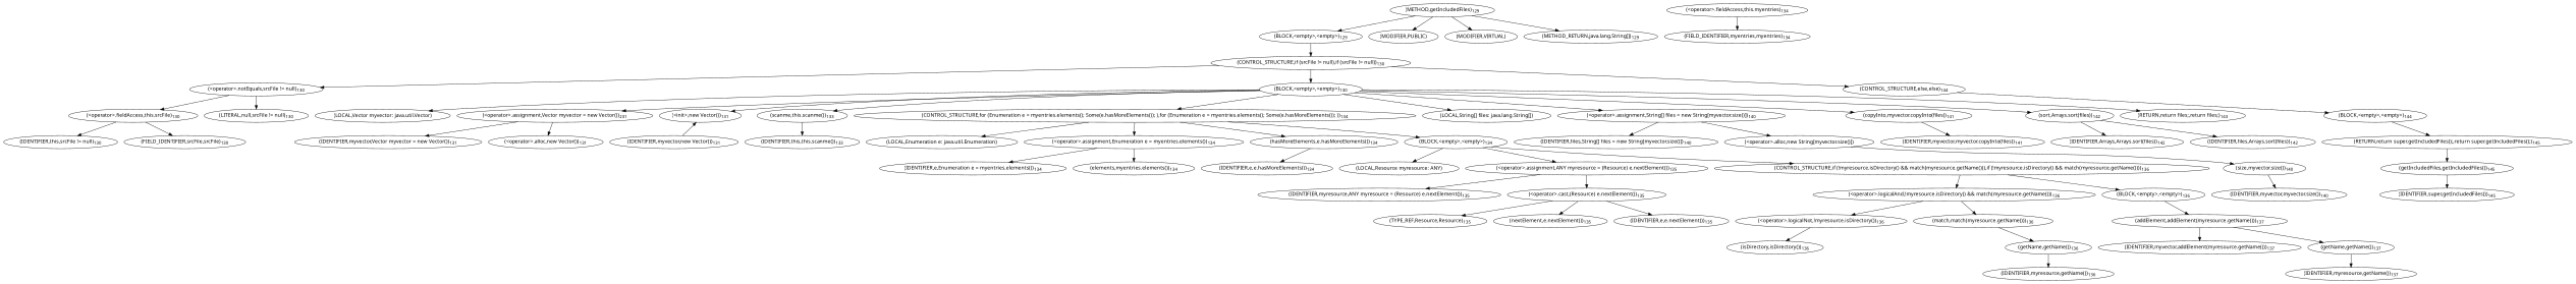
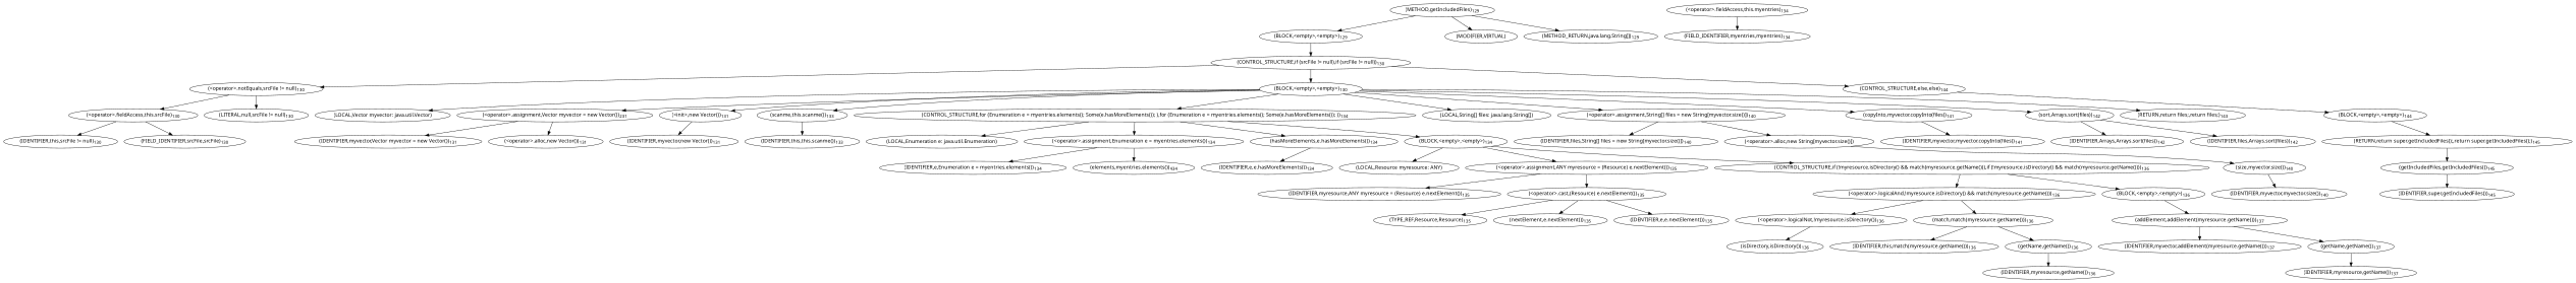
  digraph {
    fontname="Noto Sans"
    node [fontname="Noto Sans"]
    edge [fontname="Noto Sans"]
    n1 [label=<(METHOD,getIncludedFiles)<SUB>129</SUB>>]
    n2 [label=<(BLOCK,&lt;empty&gt;,&lt;empty&gt;)<SUB>129</SUB>>]
-   n3 [label=<(MODIFIER,PUBLIC)>]
    n4 [label=<(MODIFIER,VIRTUAL)>]
    n5 [label=<(METHOD_RETURN,java.lang.String[])<SUB>129</SUB>>]
    n6 [label=<(CONTROL_STRUCTURE,if (srcFile != null),if (srcFile != null))<SUB>130</SUB>>]
    n7 [label=<(&lt;operator&gt;.notEquals,srcFile != null)<SUB>130</SUB>>]
    n8 [label=<(BLOCK,&lt;empty&gt;,&lt;empty&gt;)<SUB>130</SUB>>]
    n9 [label=<(CONTROL_STRUCTURE,else,else)<SUB>144</SUB>>]
    n10 [label=<(&lt;operator&gt;.fieldAccess,this.srcFile)<SUB>130</SUB>>]
    n11 [label=<(LITERAL,null,srcFile != null)<SUB>130</SUB>>]
    n12 [label=<(LOCAL,Vector myvector: java.util.Vector)>]
    n13 [label=<(&lt;operator&gt;.assignment,Vector myvector = new Vector())<SUB>231</SUB>>]
    n14 [label=<(&lt;init&gt;,new Vector())<SUB>131</SUB>>]
    n15 [label=<(scanme,this.scanme())<SUB>133</SUB>>]
    n16 [label=<(CONTROL_STRUCTURE,for (Enumeration e = myentries.elements(); Some(e.hasMoreElements()); ),for (Enumeration e = myentries.elements(); Some(e.hasMoreElements()); ))<SUB>134</SUB>>]
    n17 [label=<(LOCAL,String[] files: java.lang.String[])>]
    n18 [label=<(&lt;operator&gt;.assignment,String[] files = new String[myvector.size()])<SUB>140</SUB>>]
    n19 [label=<(copyInto,myvector.copyInto(files))<SUB>141</SUB>>]
    n20 [label=<(sort,Arrays.sort(files))<SUB>142</SUB>>]
    n21 [label=<(RETURN,return files;,return files;)<SUB>143</SUB>>]
    n22 [label=<(BLOCK,&lt;empty&gt;,&lt;empty&gt;)<SUB>144</SUB>>]
    n23 [label=<(IDENTIFIER,this,srcFile != null)<SUB>130</SUB>>]
    n24 [label=<(FIELD_IDENTIFIER,srcFile,srcFile)<SUB>130</SUB>>]
    n25 [label=<(IDENTIFIER,myvector,Vector myvector = new Vector())<SUB>131</SUB>>]
    n26 [label=<(&lt;operator&gt;.alloc,new Vector())<SUB>131</SUB>>]
    n27 [label=<(IDENTIFIER,myvector,new Vector())<SUB>131</SUB>>]
    n28 [label=<(IDENTIFIER,this,this.scanme())<SUB>133</SUB>>]
    n29 [label=<(LOCAL,Enumeration e: java.util.Enumeration)>]
    n30 [label=<(&lt;operator&gt;.assignment,Enumeration e = myentries.elements())<SUB>134</SUB>>]
    n31 [label=<(hasMoreElements,e.hasMoreElements())<SUB>134</SUB>>]
    n32 [label=<(BLOCK,&lt;empty&gt;,&lt;empty&gt;)<SUB>134</SUB>>]
    n33 [label=<(IDENTIFIER,files,String[] files = new String[myvector.size()])<SUB>140</SUB>>]
    n34 [label=<(&lt;operator&gt;.alloc,new String[myvector.size()])>]
    n35 [label=<(IDENTIFIER,myvector,myvector.copyInto(files))<SUB>141</SUB>>]
    n36 [label=<(IDENTIFIER,Arrays,Arrays.sort(files))<SUB>142</SUB>>]
    n37 [label=<(IDENTIFIER,files,Arrays.sort(files))<SUB>142</SUB>>]
    n38 [label=<(IDENTIFIER,e,Enumeration e = myentries.elements())<SUB>134</SUB>>]
-   n39 [label=<(elements,myentries.elements())<SUB>134</SUB>>]
+   n39 [label=<(elements,myentries.elements())<SUB>434</SUB>>]
    n40 [label=<(IDENTIFIER,e,e.hasMoreElements())<SUB>134</SUB>>]
    n41 [label=<(LOCAL,Resource myresource: ANY)>]
    n42 [label=<(&lt;operator&gt;.assignment,ANY myresource = (Resource) e.nextElement())<SUB>135</SUB>>]
    n43 [label=<(CONTROL_STRUCTURE,if (!myresource.isDirectory() &amp;&amp; match(myresource.getName())),if (!myresource.isDirectory() &amp;&amp; match(myresource.getName())))<SUB>136</SUB>>]
    n44 [label=<(&lt;operator&gt;.fieldAccess,this.myentries)<SUB>134</SUB>>]
    n45 [label=<(FIELD_IDENTIFIER,myentries,myentries)<SUB>134</SUB>>]
    n46 [label=<(IDENTIFIER,myresource,ANY myresource = (Resource) e.nextElement())<SUB>135</SUB>>]
    n47 [label=<(&lt;operator&gt;.cast,(Resource) e.nextElement())<SUB>135</SUB>>]
    n48 [label=<(&lt;operator&gt;.logicalAnd,!myresource.isDirectory() &amp;&amp; match(myresource.getName()))<SUB>136</SUB>>]
    n49 [label=<(BLOCK,&lt;empty&gt;,&lt;empty&gt;)<SUB>136</SUB>>]
    n50 [label=<(TYPE_REF,Resource,Resource)<SUB>135</SUB>>]
    n51 [label=<(nextElement,e.nextElement())<SUB>135</SUB>>]
    n52 [label=<(IDENTIFIER,e,e.nextElement())<SUB>135</SUB>>]
    n53 [label=<(&lt;operator&gt;.logicalNot,!myresource.isDirectory())<SUB>136</SUB>>]
    n54 [label=<(match,match(myresource.getName()))<SUB>136</SUB>>]
    n55 [label=<(addElement,addElement(myresource.getName()))<SUB>137</SUB>>]
    n56 [label=<(isDirectory,isDirectory())<SUB>136</SUB>>]
+   n57 [label=<(IDENTIFIER,this,match(myresource.getName()))<SUB>136</SUB>>]
    n58 [label=<(getName,getName())<SUB>136</SUB>>]
    n59 [label=<(IDENTIFIER,myresource,getName())<SUB>136</SUB>>]
    n60 [label=<(IDENTIFIER,myvector,addElement(myresource.getName()))<SUB>137</SUB>>]
    n61 [label=<(getName,getName())<SUB>137</SUB>>]
    n62 [label=<(IDENTIFIER,myresource,getName())<SUB>137</SUB>>]
    n63 [label=<(size,myvector.size())<SUB>140</SUB>>]
    n64 [label=<(IDENTIFIER,myvector,myvector.size())<SUB>140</SUB>>]
    n65 [label=<(RETURN,return super.getIncludedFiles();,return super.getIncludedFiles();)<SUB>145</SUB>>]
    n66 [label=<(getIncludedFiles,getIncludedFiles())<SUB>145</SUB>>]
    n67 [label=<(IDENTIFIER,super,getIncludedFiles())<SUB>145</SUB>>]
    n1 -> n2
-   n1 -> n3
    n1 -> n4
    n1 -> n5
    n2 -> n6
    n6 -> n7
    n6 -> n8
    n6 -> n9
    n7 -> n10
    n7 -> n11
    n8 -> n12
    n8 -> n13
    n8 -> n14
    n8 -> n15
    n8 -> n16
    n8 -> n17
    n8 -> n18
    n8 -> n19
    n8 -> n20
    n8 -> n21
    n9 -> n22
    n10 -> n23
    n10 -> n24
    n13 -> n25
    n13 -> n26
-   n27 -> n14
+   n14 -> n27
    n15 -> n28
    n16 -> n29
    n16 -> n30
    n16 -> n31
    n16 -> n32
    n18 -> n33
    n18 -> n34
    n19 -> n35
    n20 -> n36
    n20 -> n37
    n22 -> n65
    n30 -> n38
    n30 -> n39
    n31 -> n40
    n32 -> n41
    n32 -> n42
    n32 -> n43
    n34 -> n63
    n42 -> n46
    n42 -> n47
    n43 -> n48
    n43 -> n49
    n44 -> n45
    n47 -> n50
    n47 -> n51
    n47 -> n52
    n48 -> n53
    n48 -> n54
    n49 -> n55
    n53 -> n56
+   n54 -> n57
    n54 -> n58
    n55 -> n60
    n55 -> n61
    n58 -> n59
    n61 -> n62
    n63 -> n64
    n65 -> n66
    n66 -> n67
  }
